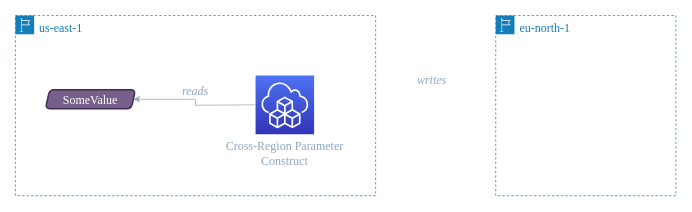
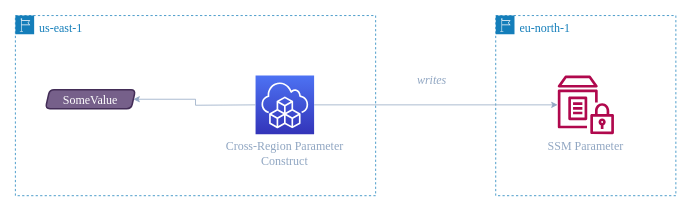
  <mxCell id="0" />
  <mxCell id="1" parent="0" />
  <mxCell id="2" value="eu-north-1" style="points=[[0,0],[0.25,0],[0.5,0],[0.75,0],[1,0],[1,0.25],[1,0.5],[1,0.75],[1,1],[0.75,1],[0.5,1],[0.25,1],[0,1],[0,0.75],[0,0.5],[0,0.25]];outlineConnect=0;gradientColor=none;fontSize=16;fontStyle=0;shape=mxgraph.aws4.group;grIcon=mxgraph.aws4.group_region;strokeColor=#147EBA;fillColor=none;verticalAlign=top;align=left;spacingLeft=30;fontColor=#147EBA;dashed=1;fontFamily=Rubik;" vertex="1" parent="1"><mxGeometry x="660" y="20" width="240" height="240" as="geometry" /></mxCell>
  <mxCell id="3" value="us-east-1" style="points=[[0,0],[0.25,0],[0.5,0],[0.75,0],[1,0],[1,0.25],[1,0.5],[1,0.75],[1,1],[0.75,1],[0.5,1],[0.25,1],[0,1],[0,0.75],[0,0.5],[0,0.25]];outlineConnect=0;gradientColor=none;fontSize=16;fontStyle=0;shape=mxgraph.aws4.group;grIcon=mxgraph.aws4.group_region;strokeColor=#147EBA;fillColor=none;verticalAlign=top;align=left;spacingLeft=30;fontColor=#147EBA;dashed=1;fontFamily=Rubik;" vertex="1" parent="1"><mxGeometry x="20" y="20" width="480" height="240" as="geometry" /></mxCell>
+ <mxCell id="4" value="SSM Parameter" style="sketch=0;outlineConnect=0;fontColor=#90A6C2;gradientColor=none;fillColor=#B0084D;strokeColor=none;dashed=0;verticalLabelPosition=bottom;verticalAlign=top;align=center;fontSize=16;fontStyle=0;aspect=fixed;pointerEvents=1;shape=mxgraph.aws4.parameter_store;fontFamily=Rubik;" vertex="1" parent="1"><mxGeometry x="742.5" y="100" width="75" height="78" as="geometry" /></mxCell>
  <mxCell id="5" value="Cross-Region Parameter&#10;Construct" style="sketch=0;points=[[0,0,0],[0.25,0,0],[0.5,0,0],[0.75,0,0],[1,0,0],[0,1,0],[0.25,1,0],[0.5,1,0],[0.75,1,0],[1,1,0],[0,0.25,0],[0,0.5,0],[0,0.75,0],[1,0.25,0],[1,0.5,0],[1,0.75,0]];outlineConnect=0;fontColor=#90A6C2;gradientColor=#4D72F3;gradientDirection=north;fillColor=#3334B9;strokeColor=#ffffff;dashed=0;verticalLabelPosition=bottom;verticalAlign=top;align=center;fontSize=16;fontStyle=0;aspect=fixed;shape=mxgraph.aws4.resourceIcon;resIcon=mxgraph.aws4.cloud_development_kit;fontFamily=Rubik;" vertex="1" parent="1"><mxGeometry x="340" y="100" width="78" height="78" as="geometry" /></mxCell>
  <mxCell id="6" value="SomeValue" style="shape=parallelogram;strokeWidth=2;perimeter=parallelogramPerimeter;rounded=1;arcSize=12;size=0.047;fontFamily=Rubik;fontSize=16;fontColor=#ffffff;fillColor=#76608a;strokeColor=#432D57;" vertex="1" parent="1"><mxGeometry x="60" y="119" width="120" height="25" as="geometry" /></mxCell>
  <mxCell id="7" style="edgeStyle=orthogonalEdgeStyle;rounded=0;orthogonalLoop=1;jettySize=auto;entryX=1;entryY=0.5;entryDx=0;entryDy=0;fontFamily=Rubik;fontSize=16;fontColor=#90A6C2;strokeColor=#90A6C2;" edge="1" parent="1" target="6"><mxGeometry relative="1" as="geometry"><mxPoint x="340" y="139" as="sourcePoint" /><mxPoint x="200" y="139" as="targetPoint" /></mxGeometry></mxCell>
- <mxCell id="8" value="reads" style="text;align=center;verticalAlign=middle;resizable=0;points=[];autosize=1;strokeColor=none;fillColor=none;fontSize=16;fontFamily=Rubik;fontColor=#90A6C2;fontStyle=2" vertex="1" parent="1"><mxGeometry x="230" y="110" width="60" height="20" as="geometry" /></mxCell>
+ <mxCell id="9" style="edgeStyle=orthogonalEdgeStyle;rounded=0;orthogonalLoop=1;jettySize=auto;fontFamily=Rubik;fontSize=16;fontColor=#90A6C2;strokeColor=#90A6C2;" edge="1" parent="1" source="5" target="4"><mxGeometry relative="1" as="geometry"><mxPoint x="530" y="139" as="sourcePoint" /><mxPoint x="732" y="139" as="targetPoint" /></mxGeometry></mxCell>
  <mxCell id="10" value="writes" style="text;align=center;verticalAlign=middle;resizable=0;points=[];autosize=1;strokeColor=none;fillColor=none;fontSize=16;fontFamily=Rubik;fontColor=#90A6C2;fontStyle=2" vertex="1" parent="1"><mxGeometry x="545" y="95" width="60" height="20" as="geometry" /></mxCell>
